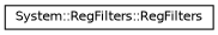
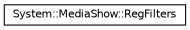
  digraph {
    rankdir=LR
-   n1 [color=black fillcolor=white fontname=Helvetica fontsize=10 height=0.2 label="System::RegFilters::RegFilters" shape=record style=filled width=0.4]
+   n1 [color=black fillcolor=white fontname=Helvetica fontsize=10 height=0.2 label="System::MediaShow::RegFilters" shape=record style=filled width=0.4]
  }
